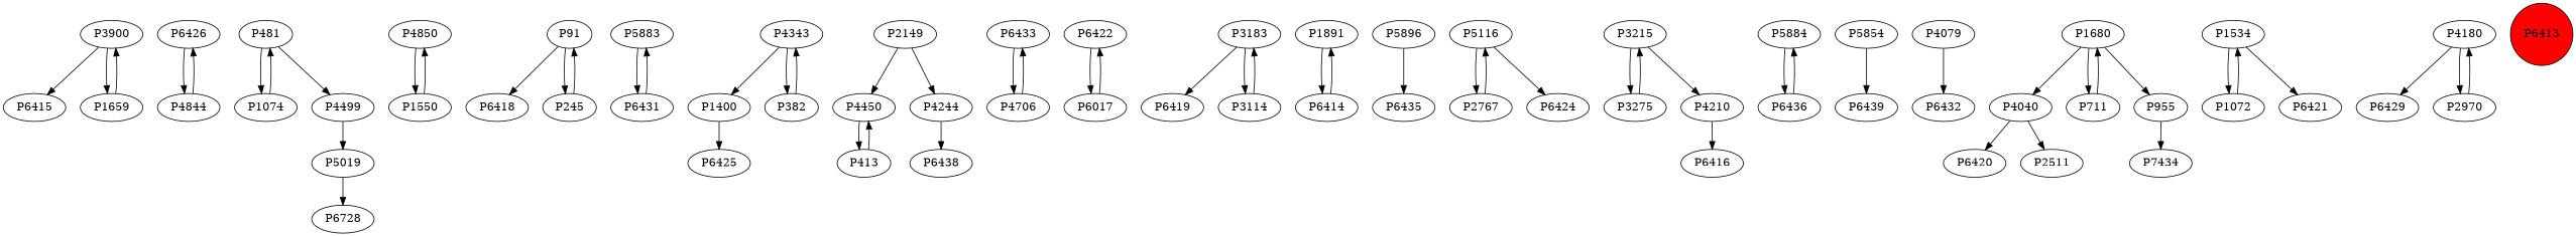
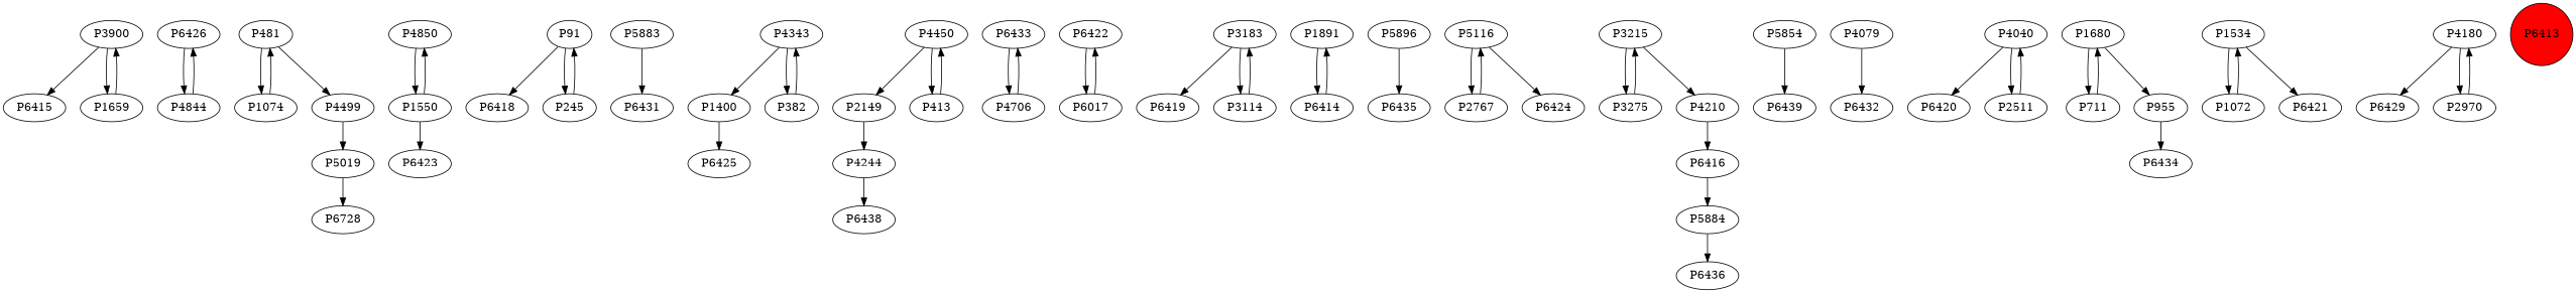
  digraph {
    P3900
    P6415
    P1659
    P6426
    P4844
    n6 [label=P6728]
    P5019
    P4850
    P1550
+   P6423
    P91
    P6418
    P245
    P5883
    P6431
    P1400
    P6425
    P4343
    P382
    P4450
    P2149
    P413
    P4244
    P6438
    P6433
    P4706
    P1074
    P481
    P4499
    P6422
    P6017
    P3183
    P6419
    P3114
    P1891
    P6414
    P5896
    P6435
    P5116
    P2767
    P6424
    P4210
    P6416
    P5884
    P6436
    P5854
    P6439
    P4079
    P6432
    P4040
    P6420
    P2511
    P1680
    P711
    P955
-   P6434 [label=P7434]
+   P6434
    P3275
    P3215
    P1534
    P1072
    P6421
    P4180
    P6429
    P2970
    P6413 [fillcolor=red shape=circle style=filled]
    P3900 -> P6415
    P3900 -> P1659
    P1659 -> P3900
    P6426 -> P4844
    P4844 -> P6426
    P5019 -> n6
    P4850 -> P1550
    P1550 -> P4850
+   P1550 -> P6423
    P91 -> P6418
    P91 -> P245
    P245 -> P91
    P5883 -> P6431
-   P6431 -> P5883
    P1400 -> P6425
    P4343 -> P1400
    P4343 -> P382
    P382 -> P4343
-   P2149 -> P4450
+   P4450 -> P2149
    P4450 -> P413
    P2149 -> P4244
    P413 -> P4450
    P4244 -> P6438
    P6433 -> P4706
    P4706 -> P6433
    P1074 -> P481
    P481 -> P1074
    P481 -> P4499
    P4499 -> P5019
    P6422 -> P6017
    P6017 -> P6422
    P3183 -> P6419
    P3183 -> P3114
    P3114 -> P3183
    P1891 -> P6414
    P6414 -> P1891
    P5896 -> P6435
    P5116 -> P2767
    P5116 -> P6424
    P2767 -> P5116
    P4210 -> P6416
    P5884 -> P6436
-   P6436 -> P5884
+   P6416 -> P5884
    P5854 -> P6439
    P4079 -> P6432
    P4040 -> P6420
    P4040 -> P2511
-   P1680 -> P4040
+   P2511 -> P4040
    P1680 -> P711
    P1680 -> P955
    P711 -> P1680
    P955 -> P6434
    P3275 -> P3215
    P3215 -> P4210
    P3215 -> P3275
    P1534 -> P1072
    P1534 -> P6421
    P1072 -> P1534
    P4180 -> P6429
    P4180 -> P2970
    P2970 -> P4180
  }
